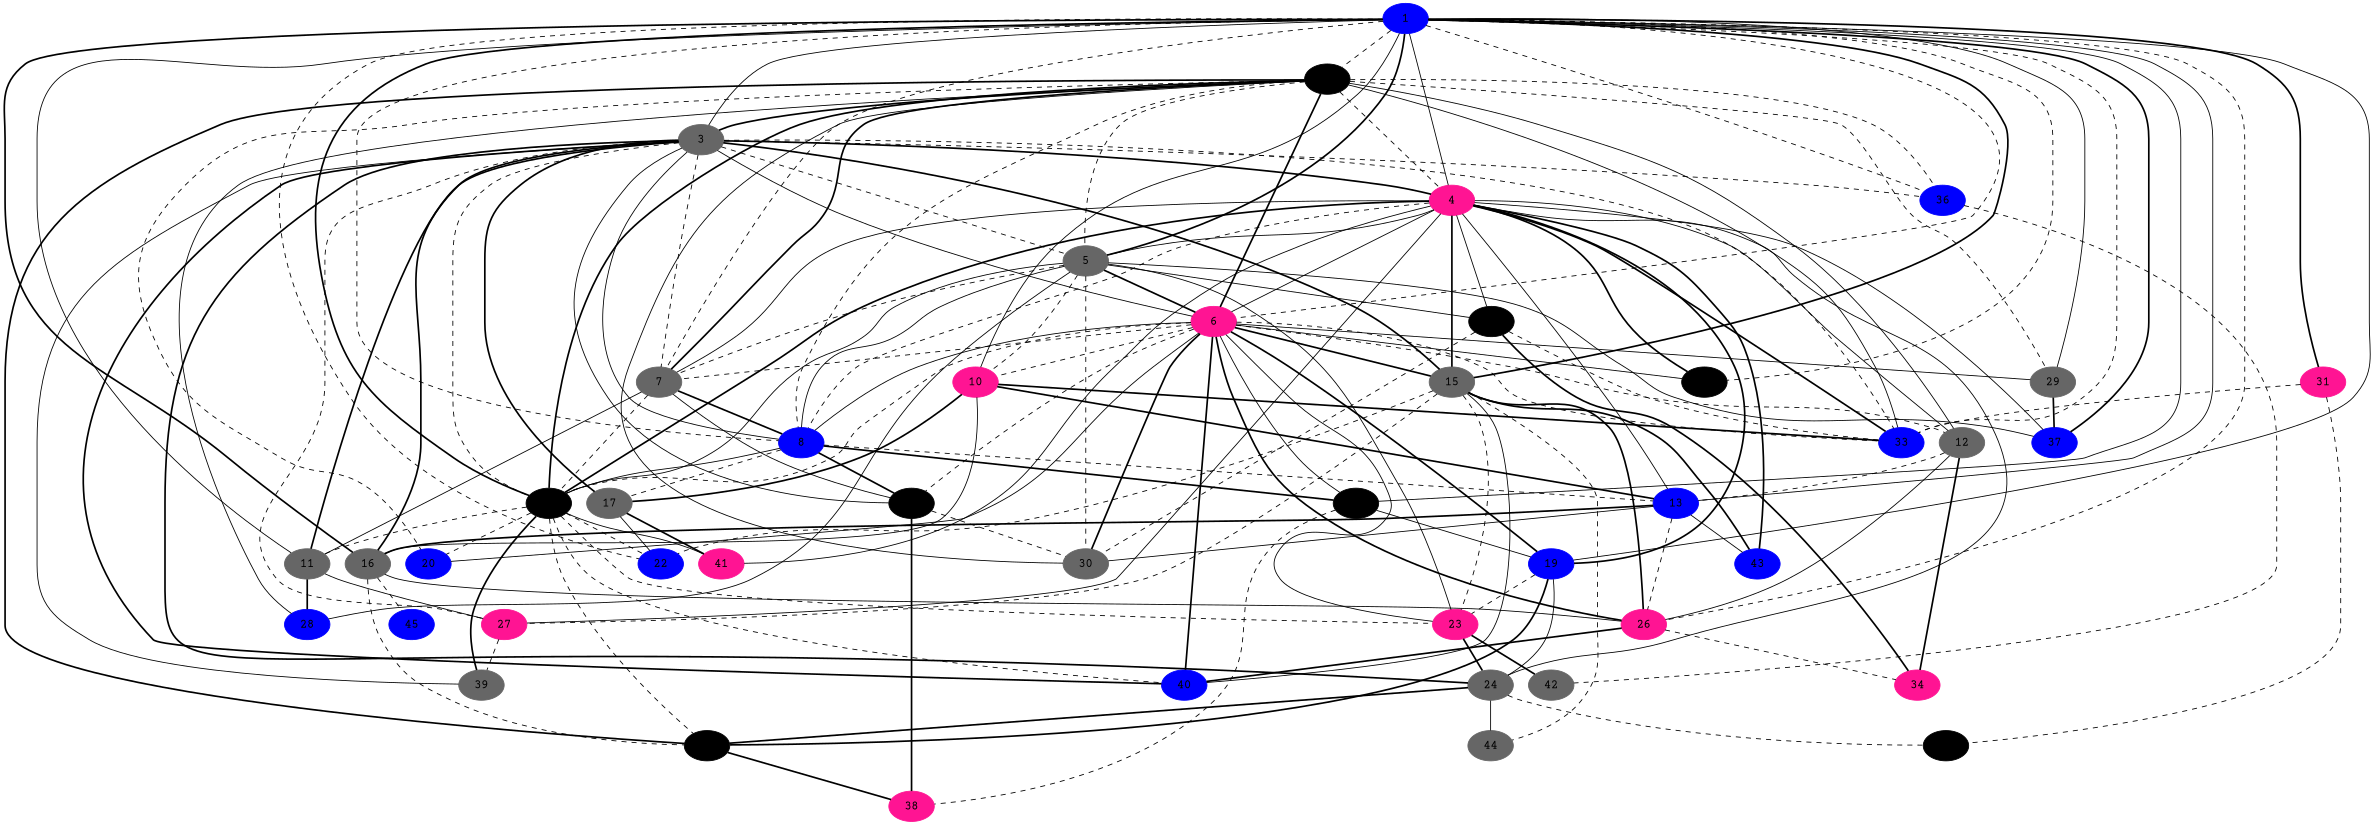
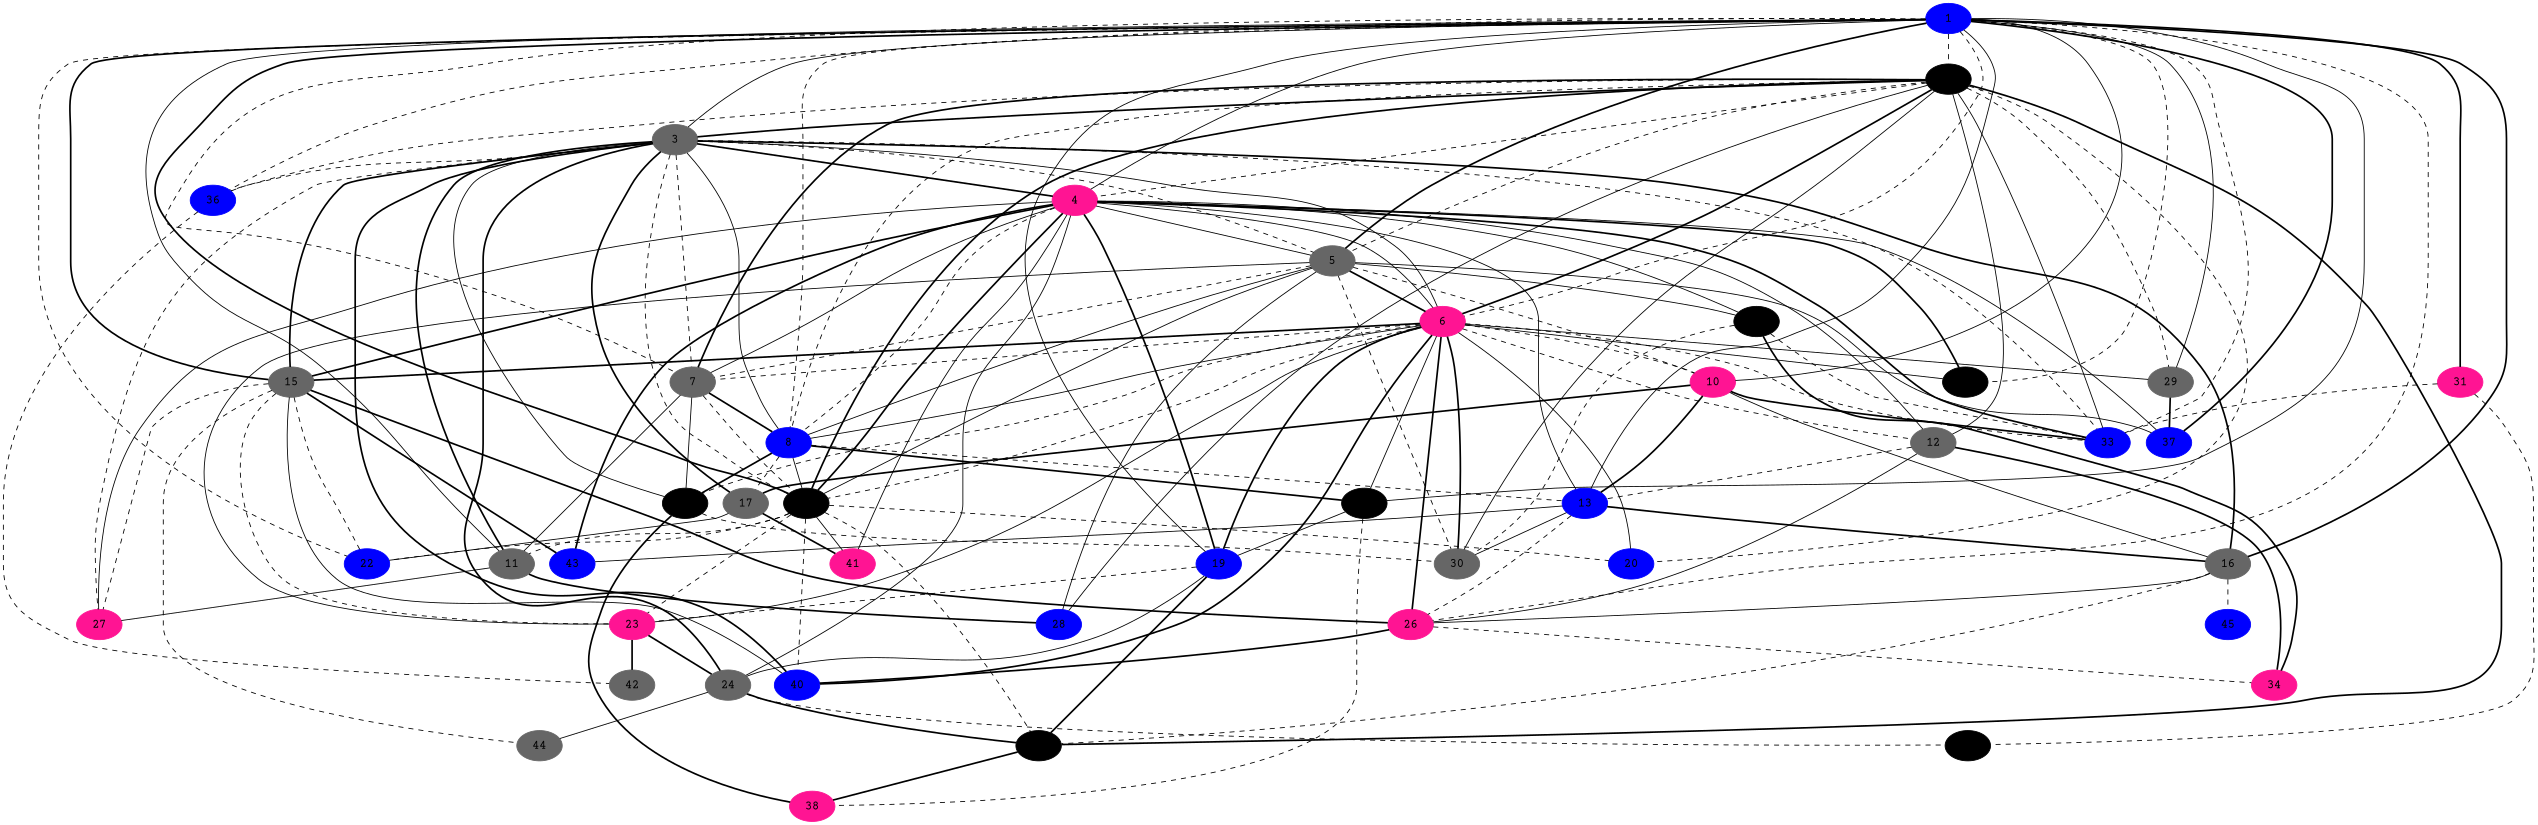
  graph {
    fontname="Courier Prime"
    node [color=gray40 fontname="Courier Prime" style=filled]
    edge [fontname="Courier Prime" style=dashed weight=1.0]
    1 [color=blue]
    2 [color=black]
    3
    4 [color=deeppink]
    5
    6 [color=deeppink]
    7
    8 [color=blue]
    9 [color=black]
    10 [color=deeppink]
    11
    13 [color=blue]
    14 [color=black]
    15
    16
    19 [color=blue]
    22 [color=blue]
    26 [color=deeppink]
    29
    31 [color=deeppink]
    33 [color=blue]
    35 [color=black]
    36 [color=blue]
    37 [color=blue]
    12
    20 [color=blue]
    25 [color=black]
    28 [color=blue]
    30
    17
    21 [color=black]
    24
    27 [color=deeppink]
-   39
    40 [color=blue]
    18 [color=black]
    41 [color=deeppink]
    43 [color=blue]
    23 [color=deeppink]
    38 [color=deeppink]
    44
    45 [color=blue]
    34 [color=deeppink]
    32 [color=black]
    42
    1 -- 2
    1 -- 3 [style=solid weight=2.0]
    1 -- 4 [style=solid weight=2.0]
    1 -- 5 [style=bold]
    1 -- 6
    1 -- 7
    1 -- 8 [weight=3.0]
    1 -- 9 [style=bold]
    1 -- 10 [style=solid]
    1 -- 11 [style=solid]
    1 -- 13 [style=solid]
    1 -- 14 [style=solid]
    1 -- 15 [style=bold]
    1 -- 16 [style=bold weight=4.0]
    1 -- 19 [style=solid]
    1 -- 22
    1 -- 26
    1 -- 29 [style=solid]
    1 -- 31 [style=bold]
    1 -- 33 [weight=2.0]
    1 -- 35
    1 -- 36
    1 -- 37 [style=bold]
    2 -- 3 [style=bold weight=2.0]
    2 -- 4 [weight=2.0]
    2 -- 5 [weight=2.0]
    2 -- 6 [style=bold weight=2.0]
    2 -- 7 [style=bold]
    2 -- 8
    2 -- 9 [style=bold]
    2 -- 29 [weight=2.0]
    2 -- 33 [style=solid weight=10.0]
    2 -- 36 [weight=2.0]
    2 -- 12 [style=solid weight=2.0]
    2 -- 20
    2 -- 25 [style=bold]
    2 -- 28 [style=solid]
    2 -- 30 [style=solid]
    3 -- 4 [style=bold weight=3.0]
    3 -- 5 [weight=3.0]
    3 -- 6 [style=solid weight=3.0]
    3 -- 7 [weight=3.0]
    3 -- 8 [style=solid weight=2.0]
    3 -- 9 [weight=3.0]
    3 -- 11 [style=bold]
    3 -- 15 [style=bold weight=8.0]
    3 -- 16 [style=bold]
    3 -- 33 [weight=2.0]
    3 -- 36
    3 -- 17 [style=bold weight=2.0]
    3 -- 21 [style=solid]
    3 -- 24 [style=bold]
    3 -- 27 [weight=2.0]
-   3 -- 39 [style=solid]
    3 -- 40 [style=bold]
    4 -- 5 [style=solid]
    4 -- 6 [style=solid weight=3.0]
    4 -- 7 [style=solid weight=8.0]
    4 -- 8
    4 -- 9 [style=bold]
    4 -- 13 [style=solid]
    4 -- 15 [style=bold]
    4 -- 19 [style=bold weight=3.0]
    4 -- 33 [style=bold weight=2.0]
    4 -- 35 [style=bold]
    4 -- 37 [style=solid]
    4 -- 12 [style=solid]
    4 -- 24 [style=solid]
    4 -- 27 [style=solid]
    4 -- 18 [style=solid weight=2.0]
    4 -- 41 [style=solid]
    4 -- 43 [style=bold]
    5 -- 6 [style=bold]
    5 -- 7
    5 -- 8 [style=solid weight=2.0]
    5 -- 9 [style=solid]
    5 -- 10
    5 -- 37 [style=solid]
    5 -- 28 [style=solid]
    5 -- 30 [weight=6.0]
    5 -- 18 [style=solid]
    5 -- 23 [style=solid]
    6 -- 7
    6 -- 8 [style=solid]
    6 -- 9
    6 -- 10 [weight=2.0]
    6 -- 14 [style=solid weight=2.0]
    6 -- 15 [style=bold]
    6 -- 19 [style=bold]
    6 -- 26 [style=bold weight=6.0]
    6 -- 29 [style=solid weight=2.0]
    6 -- 33
    6 -- 35 [style=solid]
    6 -- 12
    6 -- 20 [style=solid]
    6 -- 30 [style=bold weight=2.0]
    6 -- 21
    6 -- 40 [style=bold]
    6 -- 23 [style=solid]
    7 -- 8 [style=bold]
    7 -- 9
    7 -- 11 [style=solid]
    7 -- 21 [style=solid]
    8 -- 9 [style=solid]
    8 -- 13 [weight=4.0]
    8 -- 14 [style=bold]
    8 -- 17
    8 -- 21 [style=bold]
    9 -- 11
    9 -- 22
    9 -- 20
    9 -- 25
-   9 -- 39 [style=bold]
    9 -- 40
    9 -- 41 [style=solid]
    9 -- 23
    10 -- 13 [style=bold]
    10 -- 16 [style=solid]
    10 -- 33 [style=bold]
    10 -- 17 [style=bold]
    11 -- 28 [style=bold]
    11 -- 27 [style=solid]
    13 -- 16 [style=bold]
    13 -- 26
    13 -- 30 [style=solid]
    13 -- 43 [style=solid]
    14 -- 19 [style=solid]
    14 -- 38
    15 -- 22
    15 -- 26 [style=bold]
    15 -- 27
    15 -- 40 [style=solid weight=2.0]
    15 -- 43 [style=bold]
    15 -- 23
    15 -- 44
    16 -- 26 [style=solid]
    16 -- 25
    16 -- 45
    19 -- 25 [style=bold]
    19 -- 24 [style=solid]
    19 -- 23
    26 -- 40 [style=bold]
    26 -- 34
    29 -- 37 [style=bold]
    31 -- 33
    31 -- 32
    36 -- 42
    12 -- 13
    12 -- 26 [style=solid]
    12 -- 34 [style=bold weight=2.0]
    25 -- 38 [style=bold]
    17 -- 22 [style=solid]
    17 -- 41 [style=bold]
    21 -- 30
    21 -- 38 [style=bold weight=2.0]
    24 -- 25 [style=bold]
    24 -- 44 [style=solid weight=2.0]
    24 -- 32
-   27 -- 39 [weight=2.0]
    18 -- 33
    18 -- 30
    18 -- 34 [style=bold]
    23 -- 24 [style=bold]
    23 -- 42 [style=bold]
  }
